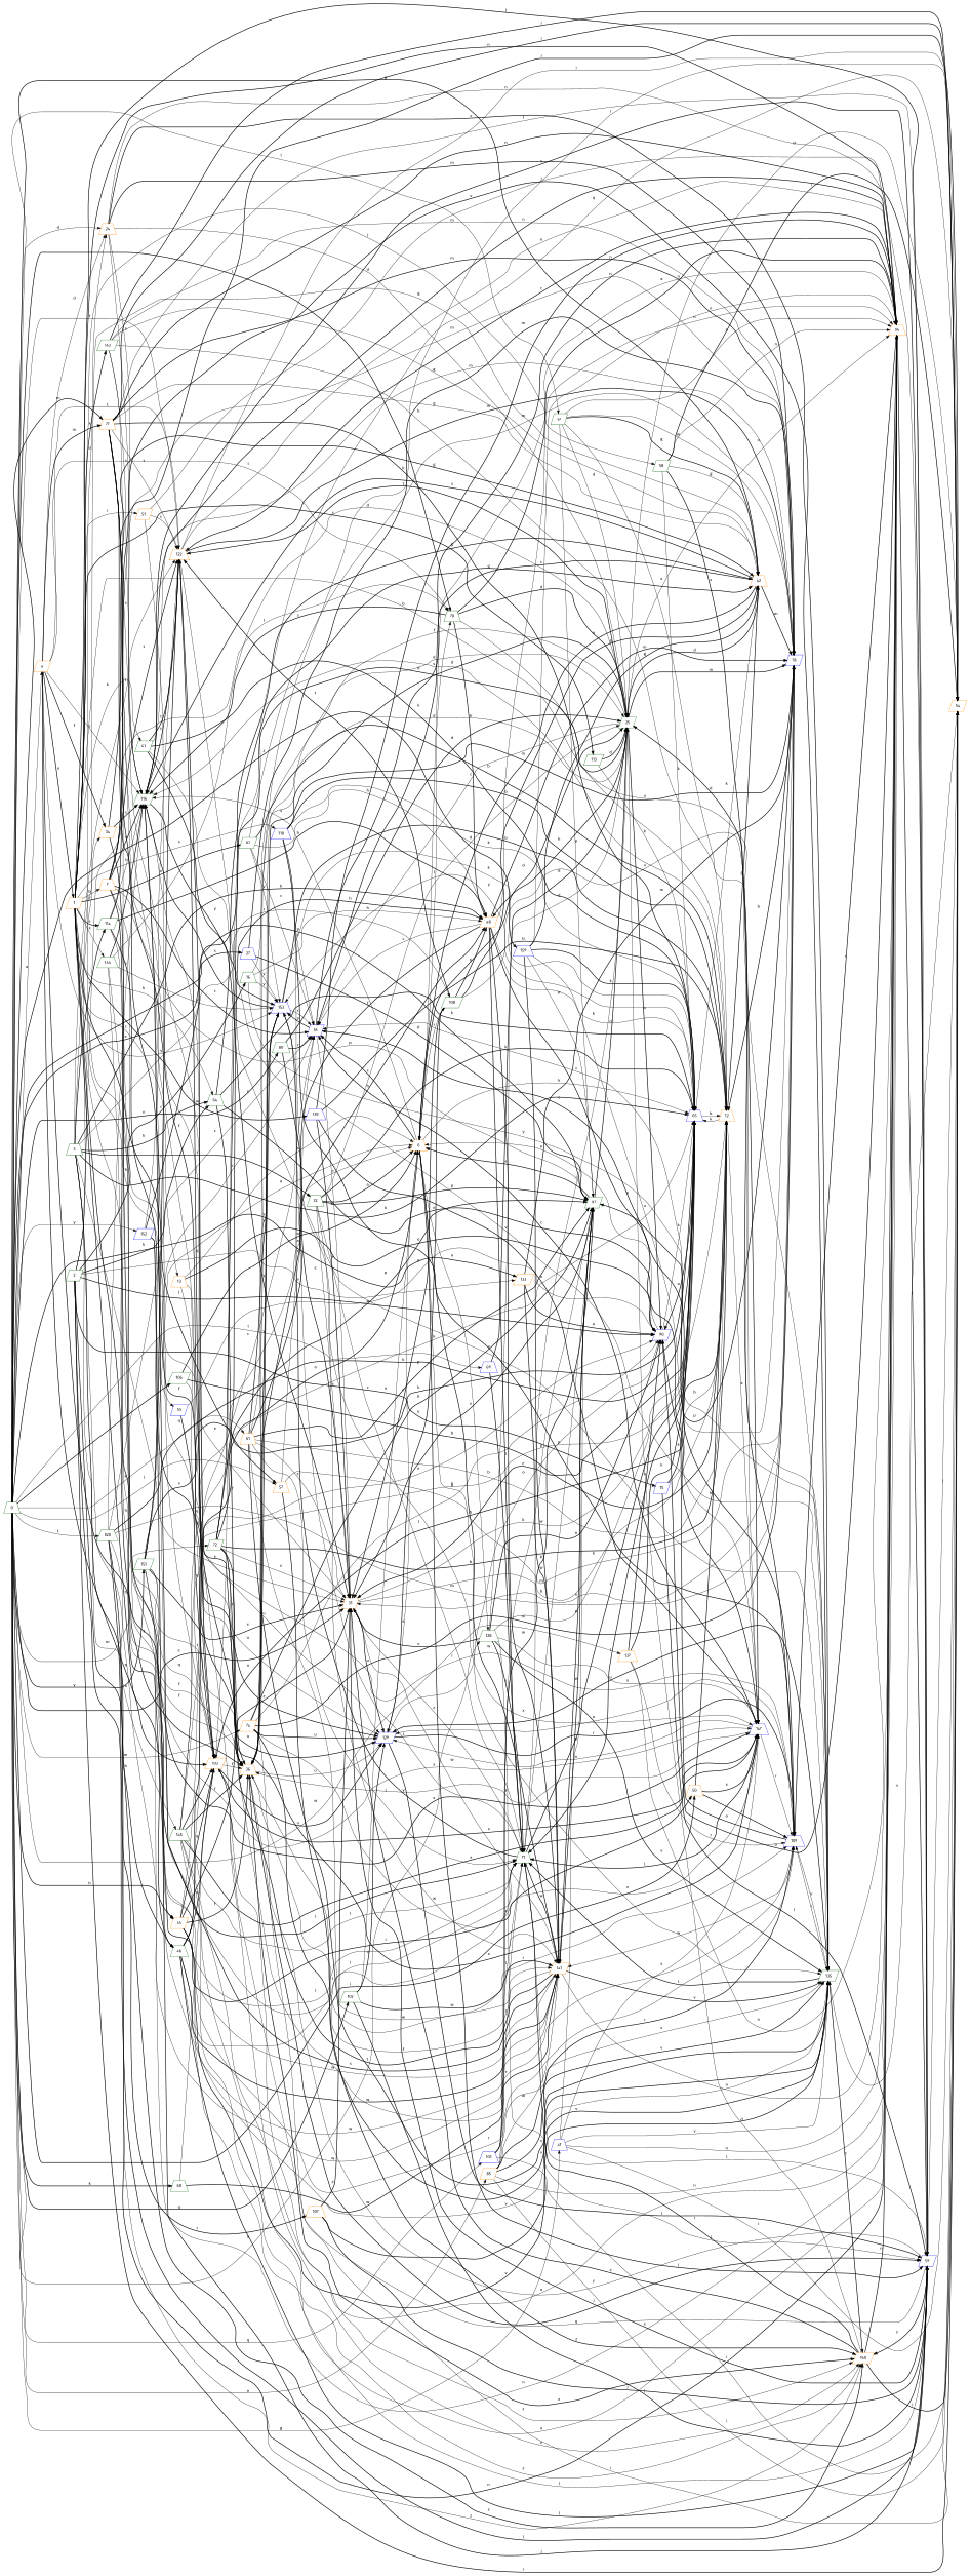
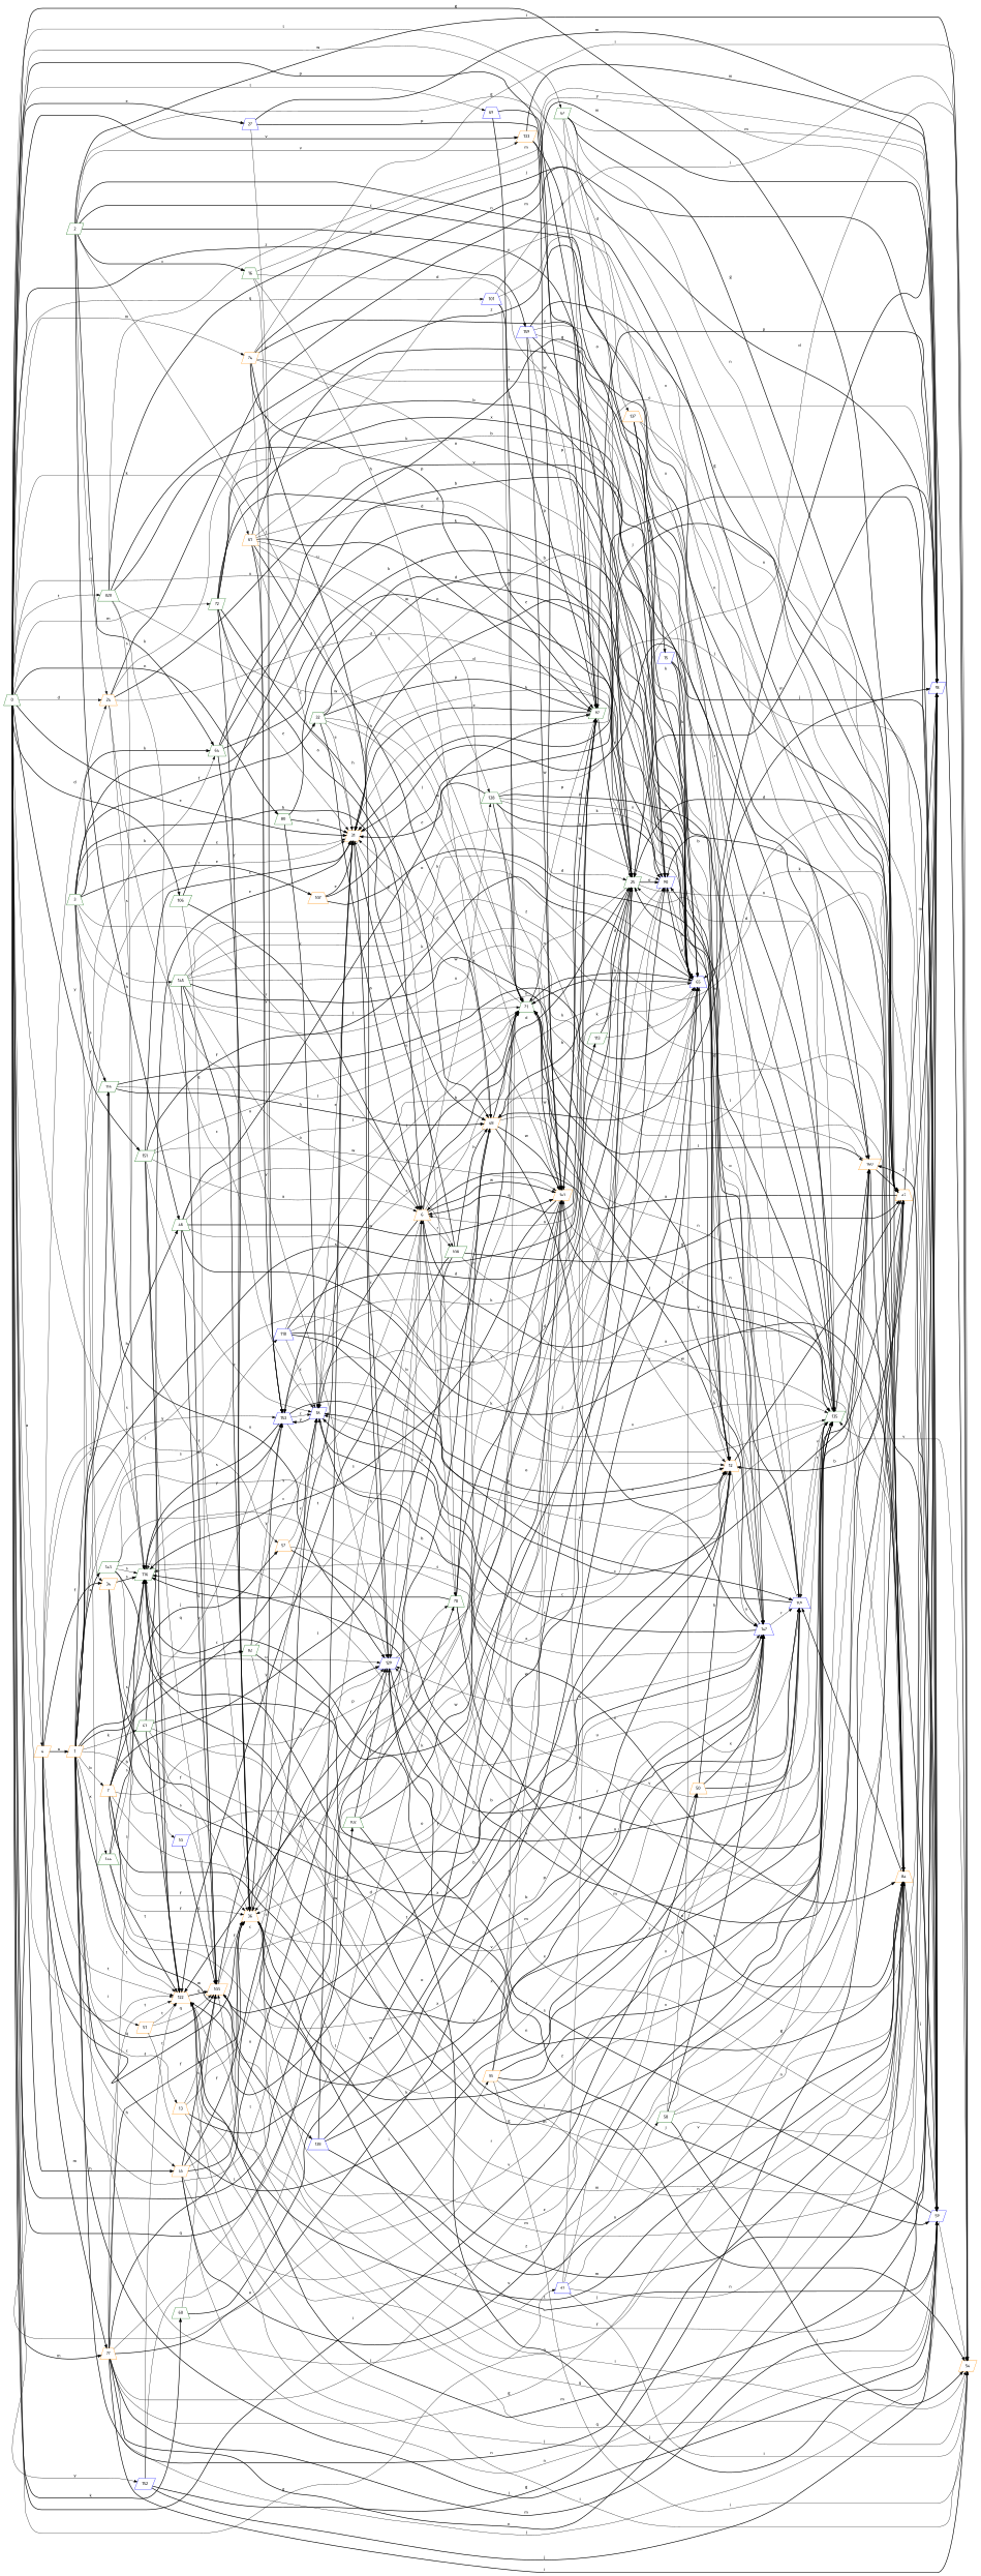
  strict digraph {
    fontname="Fira Sans"
    rankdir=LR
    node [color=darkgreen fontname="Fira Sans" shape=trapezium]
    edge [fontname="Fira Sans" style=bold]
    4 [color=darkorange shape=parallelogram]
    0
    24 [color=darkorange]
    27 [color=blue]
    31 [color=darkorange shape=parallelogram]
    41 [color=blue]
    42 [color=darkorange]
    45 [color=darkorange shape=parallelogram]
    50 [color=darkorange]
    57 [color=darkorange]
    60
    61 [color=darkorange]
    67 [shape=parallelogram]
    69 [color=blue]
    70
    72 [shape=parallelogram]
    74 [color=darkorange shape=parallelogram]
    77 [color=darkorange]
    80
    85 [color=darkorange shape=parallelogram]
    97 [shape=parallelogram]
    101 [color=blue]
    102
    106 [shape=parallelogram]
    n25 [label=820]
    122 [color=darkorange]
    128
    133 [color=darkorange shape=parallelogram]
    137 [color=darkorange]
    151 [shape=parallelogram]
    152 [color=blue shape=parallelogram]
    159 [color=blue]
    1 [color=darkorange shape=parallelogram]
    34 [color=darkorange shape=parallelogram]
    36 [color=darkorange]
    103 [color=darkorange shape=parallelogram]
    116 [shape=parallelogram]
    153 [color=blue]
    84 [color=darkorange]
    25 [shape=parallelogram]
    135 [shape=parallelogram]
    78 [color=blue shape=parallelogram]
    129 [color=blue shape=parallelogram]
    12 [color=darkorange]
    65 [color=blue]
    141 [color=darkorange shape=parallelogram]
    54 [color=darkorange shape=parallelogram]
    147 [color=blue]
    6 [color=darkorange]
    18 [color=blue shape=parallelogram]
    109 [color=blue]
    160 [color=darkorange shape=parallelogram]
    48 [color=darkorange shape=parallelogram]
    71
    90 [color=blue shape=parallelogram]
    59 [color=blue shape=parallelogram]
    7 [color=darkorange]
    10 [color=blue shape=parallelogram]
    13 [color=darkorange]
    46
    51 [color=darkorange shape=parallelogram]
    58 [shape=parallelogram]
    63 [shape=parallelogram]
    64
    82 [shape=parallelogram]
    110 [color=blue]
    113 [shape=parallelogram]
    114 [shape=parallelogram]
    138 [color=blue]
    143 [shape=parallelogram]
    144
    2 [shape=parallelogram]
    15 [color=blue shape=parallelogram]
    16
    3
    32
    107 [color=darkorange]
    108 [shape=parallelogram]
    145
    4 -> 24 [label=d style=solid]
    4 -> 70 [label=l style=solid]
    4 -> 77 [label=m]
    4 -> 122 [label=t style=solid]
    4 -> 1 [label=a]
    4 -> 34 [label=f]
    4 -> 36 [label=f]
    4 -> 103 [label=q]
    4 -> 116 [label=s style=solid]
    4 -> 153 [label=y style=solid]
    0 -> 4 [label=a style=solid]
    0 -> 24 [label=d style=solid]
    0 -> 27 [label=e]
    0 -> 31 [label=e]
    0 -> 41 [label=g style=solid]
    0 -> 42 [label=g]
    0 -> 45 [label=h]
    0 -> 50 [label=i]
    0 -> 57 [label=j style=solid]
    0 -> 60 [label=k]
    0 -> 61 [label=k style=solid]
    0 -> 67 [label=l style=solid]
    0 -> 69 [label=l style=solid]
    0 -> 70 [label=l]
    0 -> 72 [label=m style=solid]
    0 -> 74 [label=m style=solid]
    0 -> 77 [label=m]
    0 -> 80 [label=n]
    0 -> 85 [label=o style=solid]
    0 -> 97 [label=p]
    0 -> 101 [label=q style=solid]
    0 -> 102 [label=q]
    0 -> 106 [label=r]
    0 -> n25 [label=t style=solid]
    0 -> 122 [label=t style=solid]
    0 -> 128 [label=u style=solid]
    0 -> 133 [label=v]
    0 -> 137 [label=w style=solid]
    0 -> 151 [label=y]
    0 -> 152 [label=y style=solid]
    0 -> 159 [label=z]
    24 -> 116 [label=s style=solid]
    24 -> 84 [label=n style=solid]
    24 -> 25 [label=d style=solid]
    24 -> 135 [label=v]
    24 -> 78 [label=m]
    24 -> 129 [label=u style=solid]
    27 -> 97 [label=p]
    27 -> 153 [label=y style=solid]
    27 -> 78 [label=m]
    31 -> 129 [label=u]
    31 -> 12 [label=b style=solid]
    31 -> 65 [label=k style=solid]
    31 -> 141 [label=w style=solid]
    41 -> 97 [label=p style=solid]
    41 -> 84 [label=n style=solid]
    41 -> 135 [label=v style=solid]
    41 -> 54 [label=i style=solid]
    41 -> 147 [label=x style=solid]
    42 -> 116 [label=s]
    42 -> 25 [label=d]
    42 -> 78 [label=m]
    42 -> 65 [label=k style=solid]
    42 -> 6 [label=a]
    42 -> 18 [label=c]
    45 -> 31 [label=e]
    45 -> 36 [label=f]
    45 -> 103 [label=q]
    45 -> 84 [label=n style=solid]
    45 -> 135 [label=v]
    45 -> 18 [label=c style=solid]
    45 -> 109 [label=r style=solid]
    50 -> 12 [label=b]
    50 -> 147 [label=x]
    50 -> 109 [label=r]
    57 -> 78 [label=m style=solid]
    57 -> 18 [label=c style=solid]
    57 -> 160 [label=z]
    60 -> 103 [label=q style=solid]
    60 -> 141 [label=w]
    61 -> 31 [label=e style=solid]
    61 -> 97 [label=p]
    61 -> 153 [label=y]
    61 -> 25 [label=d style=solid]
    61 -> 135 [label=v]
    61 -> 12 [label=b style=solid]
    61 -> 141 [label=w style=solid]
    61 -> 48 [label=h]
    61 -> 71 [label=l style=solid]
    67 -> 42 [label=g]
    67 -> 97 [label=p style=solid]
    67 -> 84 [label=n style=solid]
    67 -> 25 [label=d style=solid]
    67 -> 78 [label=m style=solid]
    67 -> 147 [label=x style=solid]
    69 -> 25 [label=d]
    69 -> 71 [label=l]
    70 -> 116 [label=s]
    70 -> 84 [label=n]
    70 -> 25 [label=d]
    70 -> 135 [label=v style=solid]
    70 -> 48 [label=h]
    72 -> 31 [label=e style=solid]
    72 -> 36 [label=f]
    72 -> 25 [label=d]
    72 -> 12 [label=b]
    72 -> 147 [label=x]
    72 -> 6 [label=a]
    72 -> 109 [label=r style=solid]
    72 -> 48 [label=h]
    74 -> 97 [label=p]
    74 -> 153 [label=y style=solid]
    74 -> 135 [label=v]
    74 -> 78 [label=m]
    74 -> 129 [label=u]
    74 -> 54 [label=i style=solid]
    74 -> 147 [label=x style=solid]
    74 -> 90 [label=o style=solid]
    77 -> 42 [label=g style=solid]
    77 -> 122 [label=t style=solid]
    77 -> 36 [label=f]
    77 -> 116 [label=s style=solid]
    77 -> 84 [label=n]
    77 -> 78 [label=m]
    77 -> 129 [label=u]
    77 -> 65 [label=k]
    77 -> 141 [label=w style=solid]
    77 -> 54 [label=i]
    77 -> 109 [label=r style=solid]
    77 -> 59 [label=j style=solid]
    80 -> 31 [label=e]
    80 -> 25 [label=d]
    80 -> 18 [label=c]
    85 -> 97 [label=p style=solid]
    85 -> 84 [label=n style=solid]
    85 -> 135 [label=v]
    85 -> 141 [label=w style=solid]
    85 -> 54 [label=i style=solid]
    85 -> 109 [label=r]
    85 -> 71 [label=l style=solid]
    97 -> 31 [label=e]
    97 -> 25 [label=d]
    97 -> 141 [label=w]
    97 -> 6 [label=a]
    101 -> 97 [label=p]
    101 -> 135 [label=v style=solid]
    101 -> 54 [label=i style=solid]
    101 -> 71 [label=l style=solid]
    102 -> 129 [label=u]
    102 -> 141 [label=w]
    102 -> 6 [label=a style=solid]
    102 -> 59 [label=j]
    106 -> 103 [label=q style=solid]
    106 -> 12 [label=b]
    106 -> 6 [label=a]
    n25 -> 116 [label=s style=solid]
    n25 -> 78 [label=m style=solid]
    n25 -> 65 [label=k]
    n25 -> 141 [label=w style=solid]
    n25 -> 18 [label=c style=solid]
    n25 -> 160 [label=z]
    n25 -> 59 [label=j]
    122 -> 103 [label=q]
    122 -> 84 [label=n style=solid]
    122 -> 135 [label=v style=solid]
    122 -> 78 [label=m]
    122 -> 54 [label=i style=solid]
    128 -> 31 [label=e]
    128 -> 25 [label=d style=solid]
    128 -> 135 [label=v]
    128 -> 65 [label=k style=solid]
    128 -> 147 [label=x style=solid]
    128 -> 71 [label=l]
    128 -> 90 [label=o]
    128 -> 59 [label=j style=solid]
    133 -> 78 [label=m]
    133 -> 141 [label=w]
    133 -> 90 [label=o]
    137 -> 84 [label=n style=solid]
    137 -> 65 [label=k]
    137 -> 109 [label=r style=solid]
    137 -> 90 [label=o]
    151 -> 31 [label=e]
    151 -> 122 [label=t]
    151 -> 36 [label=f style=solid]
    151 -> 103 [label=q style=solid]
    151 -> 84 [label=n style=solid]
    151 -> 65 [label=k]
    151 -> 141 [label=w style=solid]
    151 -> 6 [label=a style=solid]
    151 -> 18 [label=c style=solid]
    152 -> 42 [label=g]
    152 -> 122 [label=t style=solid]
    152 -> 71 [label=l style=solid]
    152 -> 59 [label=j]
    159 -> 42 [label=g]
    159 -> 97 [label=p style=solid]
    159 -> 84 [label=n style=solid]
    159 -> 65 [label=k]
    159 -> 141 [label=w]
    159 -> 147 [label=x style=solid]
    1 -> 31 [label=e style=solid]
    1 -> 45 [label=h style=solid]
    1 -> 50 [label=i]
    1 -> 57 [label=j]
    1 -> 84 [label=n]
    1 -> 12 [label=b style=solid]
    1 -> 59 [label=j]
    1 -> 7 [label=b style=solid]
    1 -> 10 [label=b style=solid]
    1 -> 13 [label=c style=solid]
    1 -> 46 [label=h]
    1 -> 51 [label=i style=solid]
    1 -> 58 [label=j style=solid]
    1 -> 63 [label=k style=solid]
    1 -> 64 [label=k style=solid]
    1 -> 82 [label=n]
    1 -> 110 [label=s style=solid]
    1 -> 113 [label=s]
    1 -> 114 [label=s]
    1 -> 138 [label=w]
    1 -> 143 [label=x]
    1 -> 144 [label=x style=solid]
    34 -> 42 [label=g]
    34 -> 116 [label=s]
    34 -> 147 [label=x]
    36 -> 153 [label=y]
    36 -> 78 [label=m]
    36 -> 129 [label=u style=solid]
    36 -> 54 [label=i style=solid]
    36 -> 109 [label=r style=solid]
    36 -> 160 [label=z]
    36 -> 59 [label=j]
    103 -> 36 [label=f style=solid]
    103 -> 116 [label=s style=solid]
    103 -> 129 [label=u]
    103 -> 12 [label=b]
    103 -> 147 [label=x]
    103 -> 160 [label=z style=solid]
    116 -> 122 [label=t]
    116 -> 153 [label=y]
    116 -> 84 [label=n]
    116 -> 129 [label=u style=solid]
    153 -> 116 [label=s]
    153 -> 12 [label=b]
    153 -> 65 [label=k style=solid]
    153 -> 147 [label=x style=solid]
    153 -> 18 [label=c style=solid]
    84 -> 122 [label=t]
    84 -> 6 [label=a style=solid]
    84 -> 109 [label=r]
    84 -> 90 [label=o]
    84 -> 59 [label=j]
    25 -> 122 [label=t]
    25 -> 36 [label=f style=solid]
    25 -> 84 [label=n style=solid]
    25 -> 78 [label=m]
    25 -> 18 [label=c style=solid]
    25 -> 48 [label=h]
    25 -> 71 [label=l style=solid]
    25 -> 90 [label=o]
    135 -> 129 [label=u]
    135 -> 18 [label=c style=solid]
    135 -> 109 [label=r style=solid]
    135 -> 160 [label=z]
    135 -> 71 [label=l]
    78 -> 31 [label=e style=solid]
    78 -> 97 [label=p]
    78 -> 12 [label=b]
    129 -> 6 [label=a style=solid]
    129 -> 109 [label=r]
    129 -> 90 [label=o style=solid]
    129 -> 59 [label=j]
    12 -> 42 [label=g]
    12 -> 116 [label=s style=solid]
    12 -> 65 [label=k style=solid]
    12 -> 147 [label=x style=solid]
    65 -> 31 [label=e]
    65 -> 153 [label=y style=solid]
    65 -> 12 [label=b style=solid]
    65 -> 71 [label=l]
    65 -> 90 [label=o]
    141 -> 97 [label=p]
    141 -> 122 [label=t]
    141 -> 36 [label=f style=solid]
    141 -> 116 [label=s]
    141 -> 84 [label=n style=solid]
    141 -> 135 [label=v]
    54 -> 103 [label=q style=solid]
    54 -> 25 [label=d style=solid]
    54 -> 135 [label=v style=solid]
    147 -> 36 [label=f style=solid]
    147 -> 129 [label=u style=solid]
    147 -> 18 [label=c]
    147 -> 109 [label=r style=solid]
    147 -> 71 [label=l]
    6 -> 70 [label=l style=solid]
    6 -> 128 [label=u style=solid]
    6 -> 116 [label=s style=solid]
    6 -> 25 [label=d]
    6 -> 135 [label=v style=solid]
    6 -> 65 [label=k style=solid]
    6 -> 141 [label=w]
    6 -> 18 [label=c]
    6 -> 59 [label=j]
    6 -> 108 [label=r style=solid]
    18 -> 31 [label=e style=solid]
    18 -> 153 [label=y]
    18 -> 84 [label=n]
    109 -> 25 [label=d]
    109 -> 135 [label=v style=solid]
    109 -> 129 [label=u style=solid]
    109 -> 141 [label=w style=solid]
    109 -> 18 [label=c]
    109 -> 90 [label=o]
    160 -> 31 [label=e]
    160 -> 84 [label=n]
    160 -> 25 [label=d style=solid]
-   160 -> 54 [label=i]
+   160 -> 42 [label=i]
    160 -> 71 [label=l]
    48 -> 36 [label=f]
    48 -> 84 [label=n style=solid]
    48 -> 78 [label=m]
    48 -> 65 [label=k style=solid]
    48 -> 141 [label=w]
    48 -> 147 [label=x]
    48 -> 18 [label=c style=solid]
    48 -> 71 [label=l]
    71 -> 31 [label=e style=solid]
    71 -> 97 [label=p style=solid]
    71 -> 153 [label=y]
    71 -> 65 [label=k]
    71 -> 141 [label=w]
    90 -> 65 [label=k style=solid]
    90 -> 6 [label=a style=solid]
    59 -> 31 [label=e]
    59 -> 36 [label=f style=solid]
    59 -> 103 [label=q style=solid]
    59 -> 116 [label=s]
    59 -> 54 [label=i style=solid]
    59 -> 160 [label=z]
    59 -> 71 [label=l style=solid]
    7 -> 97 [label=p style=solid]
    7 -> 122 [label=t]
    7 -> 36 [label=f style=solid]
    7 -> 116 [label=s]
    7 -> 135 [label=v]
    7 -> 78 [label=m style=solid]
    7 -> 18 [label=c]
    7 -> 71 [label=l]
    10 -> 103 [label=q]
    10 -> 90 [label=o style=solid]
    13 -> 103 [label=q style=solid]
    13 -> 6 [label=a style=solid]
    13 -> 160 [label=z style=solid]
    13 -> 90 [label=o]
    46 -> 97 [label=p]
    46 -> 103 [label=q]
    46 -> 135 [label=v style=solid]
    46 -> 12 [label=b style=solid]
    46 -> 141 [label=w]
    46 -> 71 [label=l style=solid]
    46 -> 59 [label=j]
    51 -> 122 [label=t style=solid]
    51 -> 103 [label=q style=solid]
    51 -> 59 [label=j style=solid]
    58 -> 42 [label=g style=solid]
    58 -> 84 [label=n style=solid]
    58 -> 65 [label=k style=solid]
    58 -> 54 [label=i]
    58 -> 147 [label=x]
    63 -> 31 [label=e]
    63 -> 122 [label=t]
    63 -> 135 [label=v style=solid]
    63 -> 78 [label=m style=solid]
    63 -> 65 [label=k]
    64 -> 42 [label=g]
    64 -> 36 [label=f]
    64 -> 65 [label=k]
    64 -> 90 [label=o]
    82 -> 153 [label=y style=solid]
    82 -> 78 [label=m style=solid]
    82 -> 12 [label=b]
    82 -> 18 [label=c style=solid]
    82 -> 48 [label=h style=solid]
    110 -> 25 [label=d]
    110 -> 12 [label=b]
    110 -> 65 [label=k style=solid]
    110 -> 18 [label=c style=solid]
    110 -> 109 [label=r]
    110 -> 71 [label=l style=solid]
    113 -> 25 [label=d]
    113 -> 65 [label=k style=solid]
    114 -> 116 [label=s style=solid]
    114 -> 129 [label=u]
    114 -> 54 [label=i]
    114 -> 48 [label=h]
    114 -> 71 [label=l style=solid]
    138 -> 31 [label=e]
    138 -> 84 [label=n]
    138 -> 12 [label=b]
    138 -> 147 [label=x]
    143 -> 42 [label=g style=solid]
    143 -> 36 [label=f style=solid]
    143 -> 116 [label=s style=solid]
    143 -> 78 [label=m style=solid]
    143 -> 12 [label=b style=solid]
    143 -> 54 [label=i]
    144 -> 36 [label=f style=solid]
    144 -> 116 [label=s]
    144 -> 153 [label=y style=solid]
    144 -> 25 [label=d style=solid]
    144 -> 147 [label=x style=solid]
    2 -> 24 [label=d style=solid]
    2 -> 42 [label=g style=solid]
    2 -> 70 [label=l style=solid]
    2 -> 133 [label=v style=solid]
    2 -> 84 [label=n]
    2 -> 54 [label=i]
    2 -> 90 [label=o]
    2 -> 46 [label=h]
    2 -> 64 [label=k]
    2 -> 15 [label=c]
    2 -> 16 [label=c]
    15 -> 12 [label=b style=solid]
    15 -> 65 [label=k]
    15 -> 59 [label=j]
    16 -> 153 [label=y style=solid]
    16 -> 25 [label=d style=solid]
    16 -> 78 [label=y style=solid]
    16 -> 48 [label=h style=solid]
    3 -> 31 [label=e style=solid]
    3 -> 122 [label=t style=solid]
    3 -> 34 [label=f style=solid]
    3 -> 65 [label=k]
    3 -> 160 [label=z style=solid]
    3 -> 48 [label=h]
    3 -> 64 [label=k]
    3 -> 114 [label=s]
    3 -> 32 [label=f]
    3 -> 107 [label=r]
    3 -> 108 [label=r style=solid]
    3 -> 145 [label=x style=solid]
    32 -> 31 [label=e style=solid]
    32 -> 97 [label=p]
    32 -> 25 [label=d style=solid]
    32 -> 65 [label=k]
    32 -> 141 [label=w style=solid]
    32 -> 6 [label=a]
    32 -> 71 [label=l style=solid]
    107 -> 31 [label=e]
    107 -> 135 [label=v]
    107 -> 59 [label=j]
    108 -> 31 [label=e]
    108 -> 42 [label=g]
    108 -> 122 [label=t]
    108 -> 135 [label=v style=solid]
    108 -> 129 [label=u]
    108 -> 48 [label=h]
    145 -> 36 [label=f]
    145 -> 103 [label=q]
    145 -> 84 [label=n style=solid]
    145 -> 65 [label=k style=solid]
    145 -> 147 [label=x]
    145 -> 6 [label=a style=solid]
    145 -> 160 [label=z style=solid]
    145 -> 71 [label=l style=solid]
    145 -> 90 [label=o style=solid]
    145 -> 59 [label=j style=solid]
  }
